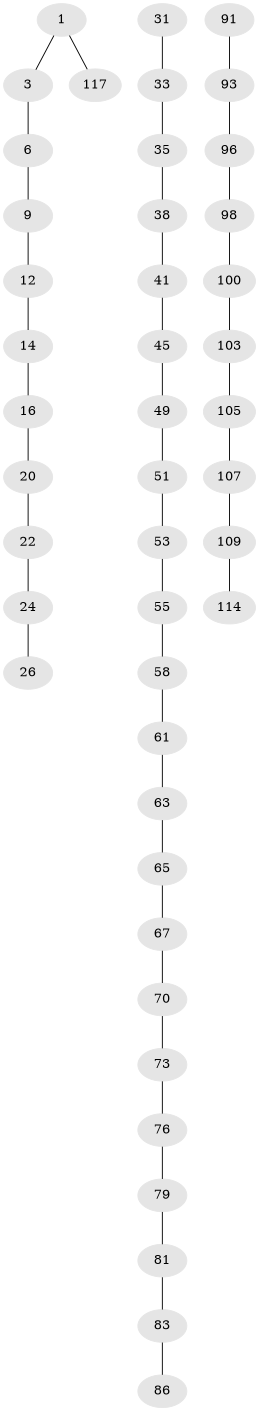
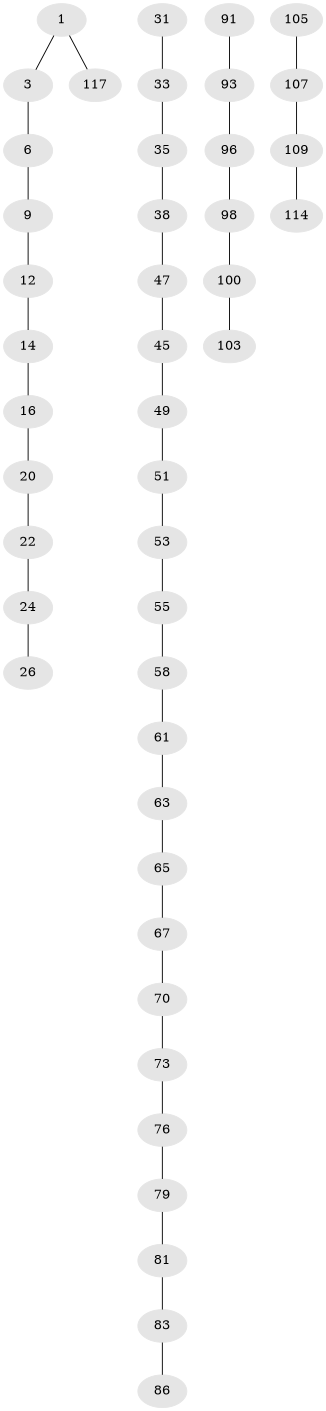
  graph {
    node [color=gray90 style=filled]
    1 [super="+2"]
    3 [super="+4"]
    117 [super="+118"]
    6 [super="+7"]
    9 [super="+10"]
    12 [super="+13"]
    14 [super="+15"]
    16 [super="+17"]
    20 [super="+21"]
    22 [super="+23"]
    24 [super="+25"]
    26 [super="+27"]
    31 [super="+32"]
    33 [super="+34"]
    35 [super="+36"]
    38 [super="+39"]
-   41 [super="+42"]
+   41 [super="+42" label=47]
    45 [super="+46"]
    49 [super="+50"]
    51 [super="+52"]
    53 [super="+54"]
    55 [super="+56"]
    58 [super="+59"]
    61 [super="+62"]
    63 [super="+64"]
    65 [super="+66"]
    67 [super="+68"]
    70 [super="+71"]
    73 [super="+74"]
    76 [super="+77"]
    79 [super="+80"]
    81 [super="+82"]
    83 [super="+84"]
    86 [super="+87"]
    91 [super="+92"]
    93 [super="+94"]
    96 [super="+97"]
    98 [super="+99"]
    100 [super="+101"]
    103 [super="+104"]
    105 [super="+106"]
    107 [super="+108"]
    109 [super="+110"]
    114 [super="+115"]
    1 -- 3
    1 -- 117
    3 -- 6
    6 -- 9
    9 -- 12
    12 -- 14
    14 -- 16
    16 -- 20
    20 -- 22
    22 -- 24
    24 -- 26
    31 -- 33
    33 -- 35
    35 -- 38
    38 -- 41
    41 -- 45
    45 -- 49
    49 -- 51
    51 -- 53
    53 -- 55
    55 -- 58
    58 -- 61
    61 -- 63
    63 -- 65
    65 -- 67
    67 -- 70
    70 -- 73
    73 -- 76
    76 -- 79
    79 -- 81
    81 -- 83
    83 -- 86
    91 -- 93
    93 -- 96
    96 -- 98
    98 -- 100
    100 -- 103
-   103 -- 105
    105 -- 107
    107 -- 109
    109 -- 114
  }
